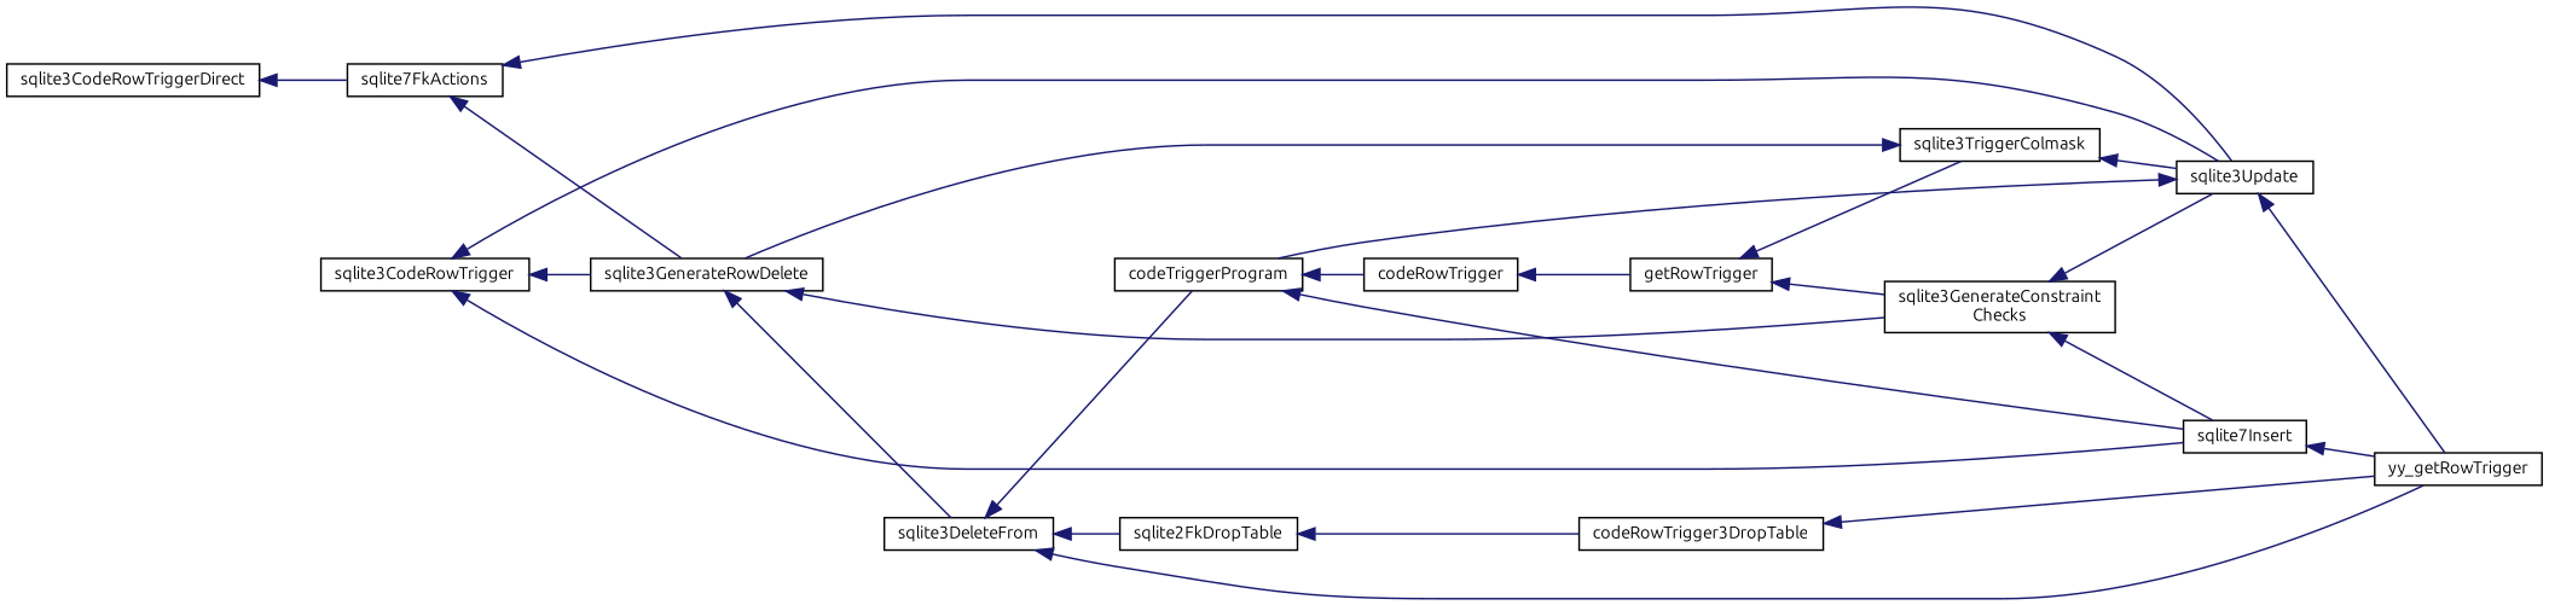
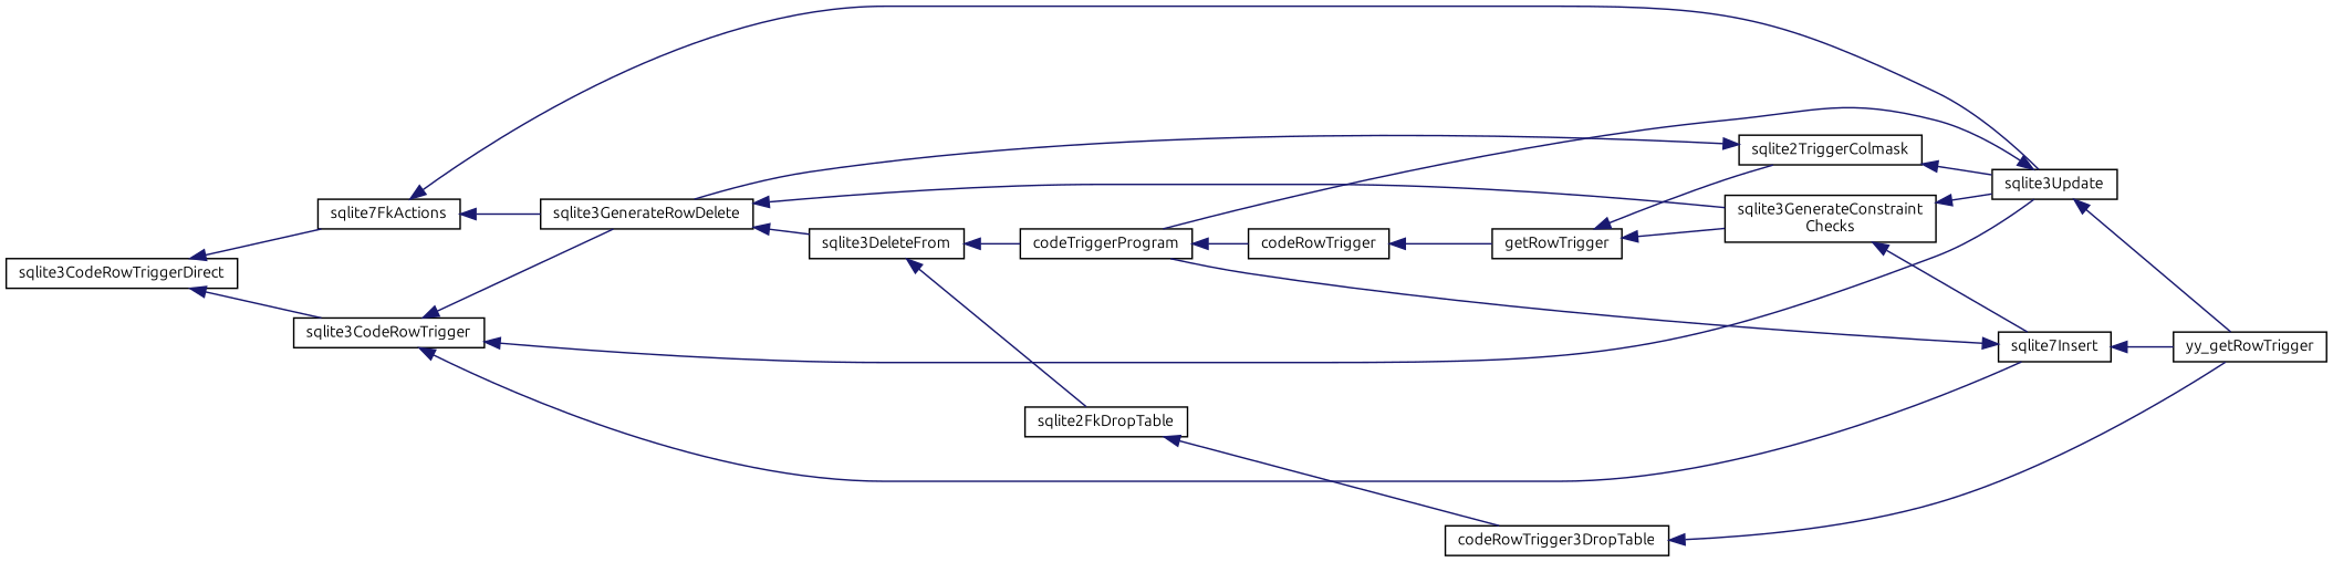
  digraph {
    fontname=Ubuntu
    rankdir=LR
    node [color=black fillcolor=white fontname=Ubuntu fontsize=10 shape=record style=filled]
    edge [color=midnightblue dir=back fontname=Ubuntu fontsize=10 labelfontname=FreeSans labelfontsize=10 style=solid]
    n1 [height=0.2 label=sqlite3GenerateRowDelete width=0.4]
    n2 [height=0.2 label=sqlite3DeleteFrom width=0.4]
    n3 [height=0.2 label="sqlite3GenerateConstraint\lChecks" width=0.4]
    n4 [height=0.2 label=sqlite3Update width=0.4]
    n5 [height=0.2 label=yy_getRowTrigger width=0.4]
    n6 [height=0.2 label=codeTriggerProgram width=0.4]
    n7 [height=0.2 label=sqlite2FkDropTable width=0.4]
    n8 [height=0.2 label=sqlite7Insert width=0.4]
    n9 [height=0.2 label=codeRowTrigger3DropTable width=0.4]
    n10 [height=0.2 label=codeRowTrigger width=0.4]
    n11 [height=0.2 label=getRowTrigger width=0.4]
-   n12 [height=0.2 label=sqlite3TriggerColmask width=0.4]
+   n12 [height=0.2 label=sqlite2TriggerColmask width=0.4]
    n13 [height=0.2 label=sqlite3CodeRowTriggerDirect width=0.4]
    n14 [height=0.2 label=sqlite7FkActions width=0.4]
    n15 [height=0.2 label=sqlite3CodeRowTrigger width=0.4]
    n1 -> n2
    n1 -> n3
-   n2 -> n5
    n2 -> n6
    n2 -> n7
    n3 -> n4
    n3 -> n8
    n4 -> n5
    n4 -> n6
    n6 -> n10
    n7 -> n9
    n8 -> n5
-   n6 -> n8
+   n8 -> n6
    n9 -> n5
    n10 -> n11
    n11 -> n3
    n11 -> n12
    n12 -> n1
    n12 -> n4
    n13 -> n14
+   n13 -> n15
    n14 -> n1
    n14 -> n4
    n15 -> n1
    n15 -> n4
    n15 -> n8
  }
